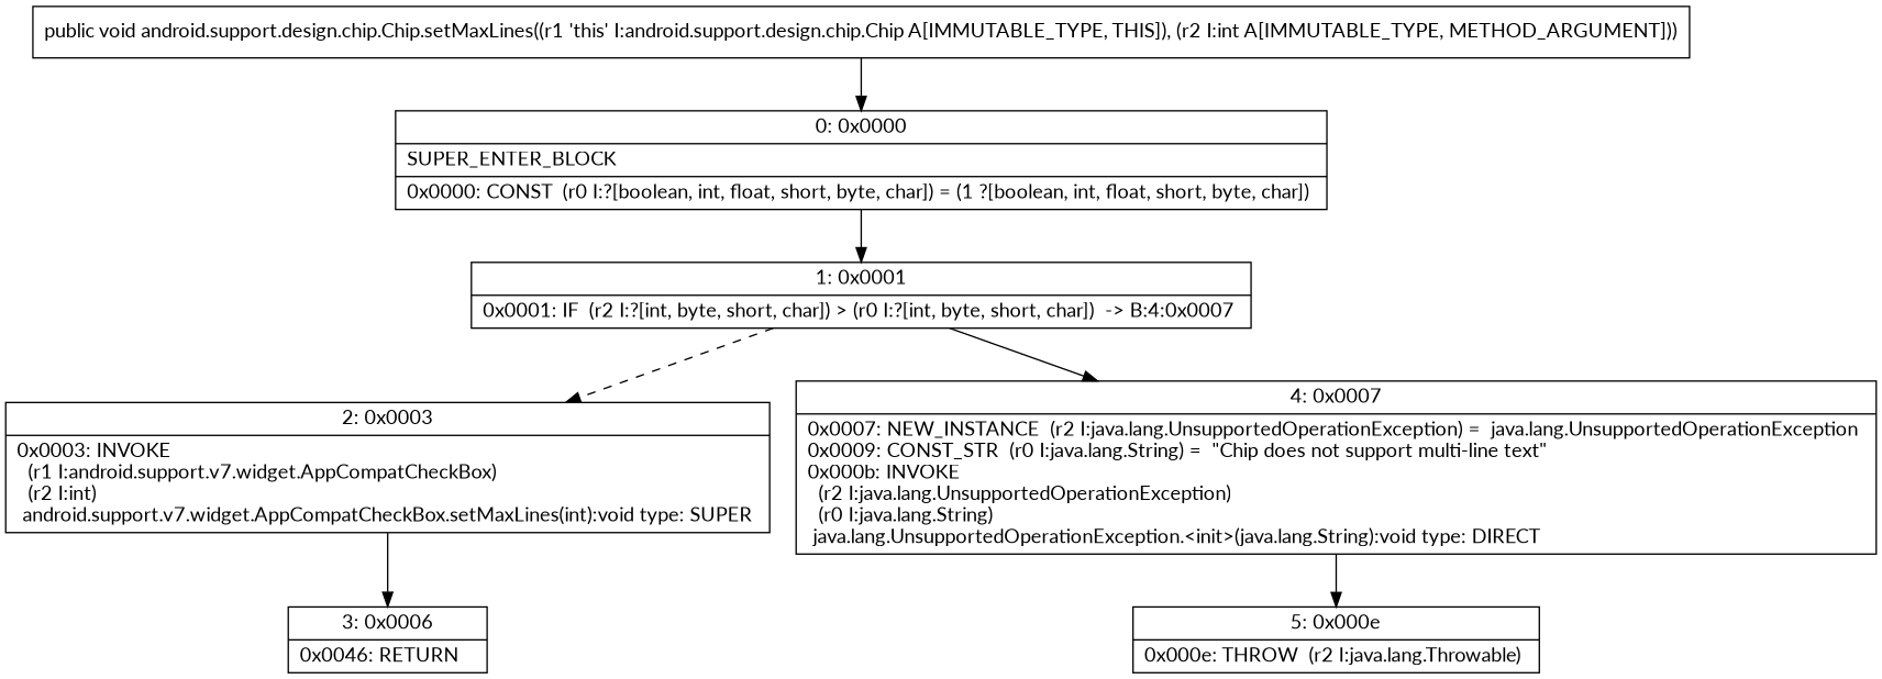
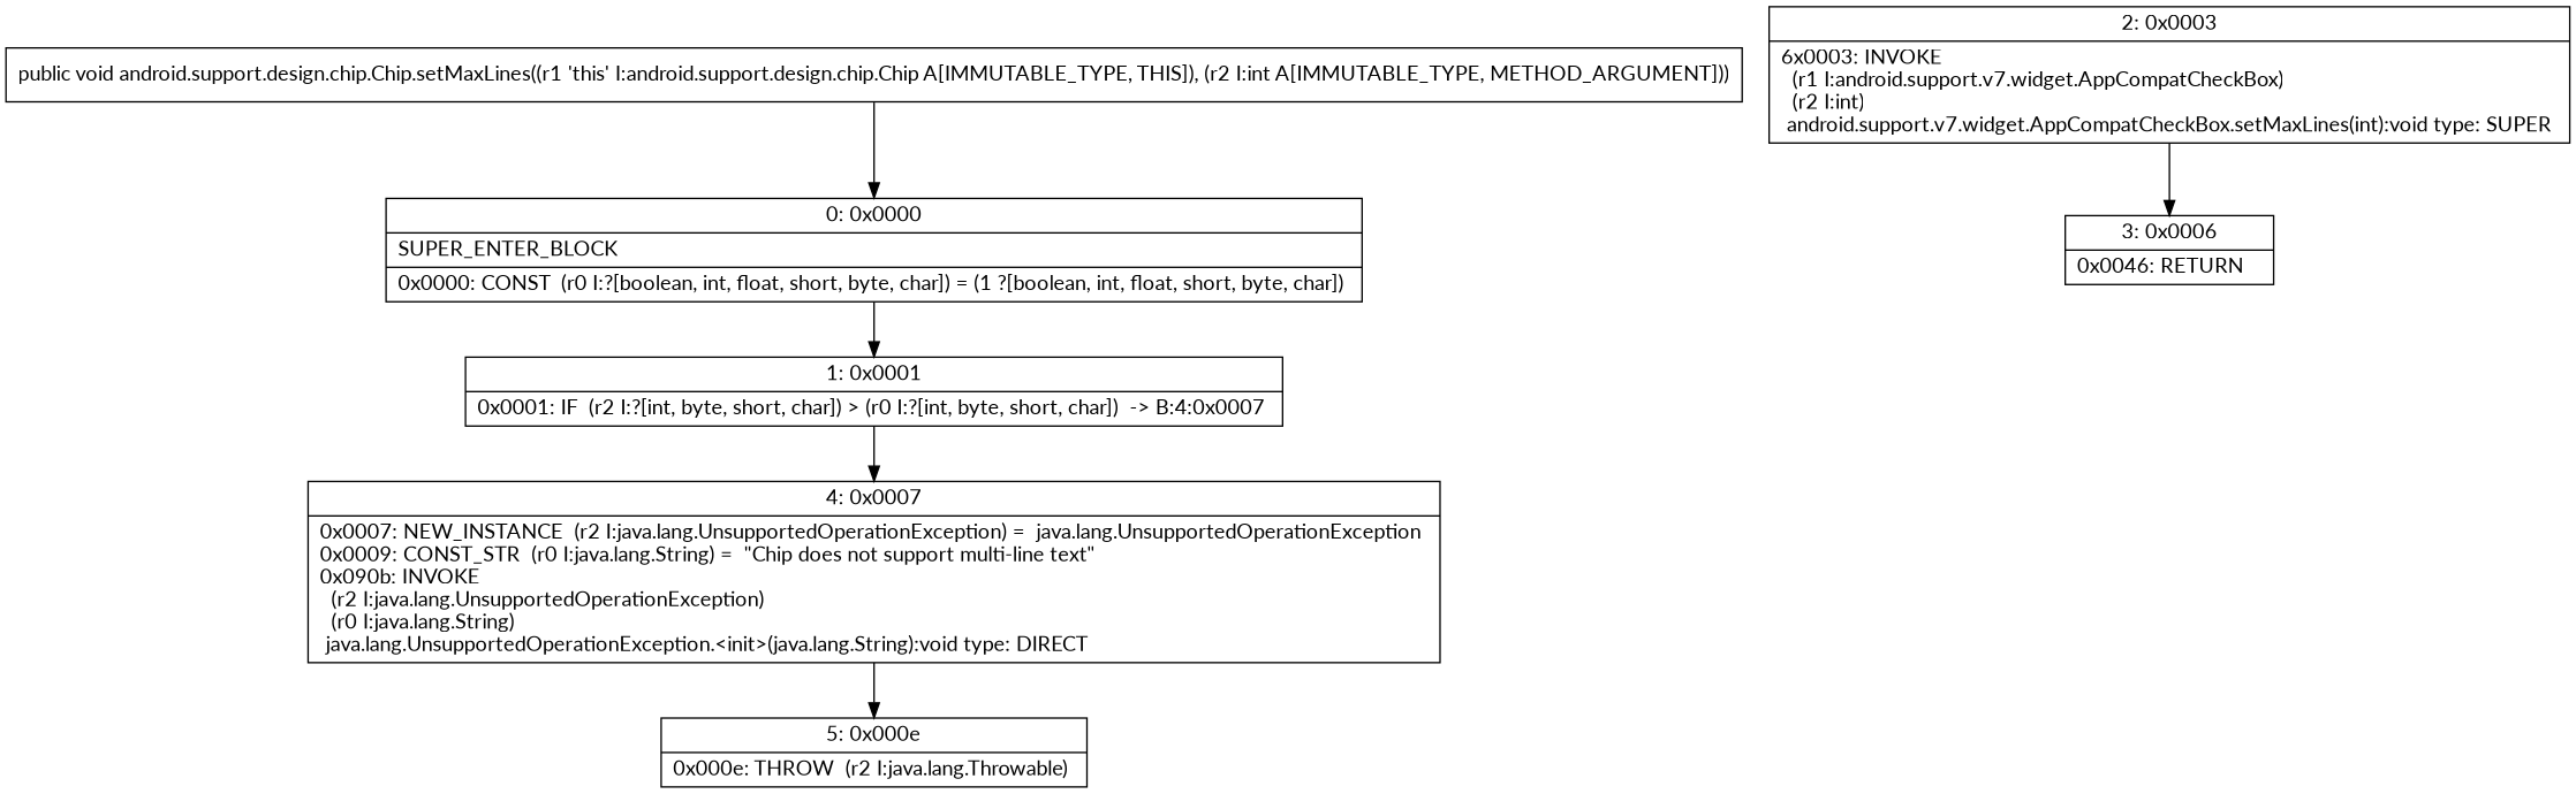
  digraph {
    fontname=Lato
    node [fontname=Lato shape=record]
    edge [fontname=Lato]
    n1 [label="{0\:\ 0x0000|SUPER_ENTER_BLOCK\l|0x0000: CONST  (r0 I:?[boolean, int, float, short, byte, char]) = (1 ?[boolean, int, float, short, byte, char]) \l}"]
    n2 [label="{1\:\ 0x0001|0x0001: IF  (r2 I:?[int, byte, short, char]) \> (r0 I:?[int, byte, short, char])  \-\> B:4:0x0007 \l}"]
-   n3 [label="{2\:\ 0x0003|0x0003: INVOKE  \l  (r1 I:android.support.v7.widget.AppCompatCheckBox)\l  (r2 I:int)\l android.support.v7.widget.AppCompatCheckBox.setMaxLines(int):void type: SUPER \l}"]
-   n4 [label="{4\:\ 0x0007|0x0007: NEW_INSTANCE  (r2 I:java.lang.UnsupportedOperationException) =  java.lang.UnsupportedOperationException \l0x0009: CONST_STR  (r0 I:java.lang.String) =  \"Chip does not support multi\-line text\" \l0x000b: INVOKE  \l  (r2 I:java.lang.UnsupportedOperationException)\l  (r0 I:java.lang.String)\l java.lang.UnsupportedOperationException.\<init\>(java.lang.String):void type: DIRECT \l}"]
+   n3 [label="{2\:\ 0x0003|6x0003: INVOKE  \l  (r1 I:android.support.v7.widget.AppCompatCheckBox)\l  (r2 I:int)\l android.support.v7.widget.AppCompatCheckBox.setMaxLines(int):void type: SUPER \l}"]
+   n4 [label="{4\:\ 0x0007|0x0007: NEW_INSTANCE  (r2 I:java.lang.UnsupportedOperationException) =  java.lang.UnsupportedOperationException \l0x0009: CONST_STR  (r0 I:java.lang.String) =  \"Chip does not support multi\-line text\" \l0x090b: INVOKE  \l  (r2 I:java.lang.UnsupportedOperationException)\l  (r0 I:java.lang.String)\l java.lang.UnsupportedOperationException.\<init\>(java.lang.String):void type: DIRECT \l}"]
    n5 [label="{3\:\ 0x0006|0x0046: RETURN   \l}"]
    n6 [label="{5\:\ 0x000e|0x000e: THROW  (r2 I:java.lang.Throwable) \l}"]
    n7 [label="{public void android.support.design.chip.Chip.setMaxLines((r1 'this' I:android.support.design.chip.Chip A[IMMUTABLE_TYPE, THIS]), (r2 I:int A[IMMUTABLE_TYPE, METHOD_ARGUMENT])) }"]
    n1 -> n2
-   n2 -> n3 [style=dashed]
    n2 -> n4
    n3 -> n5
    n4 -> n6
    n7 -> n1
  }
